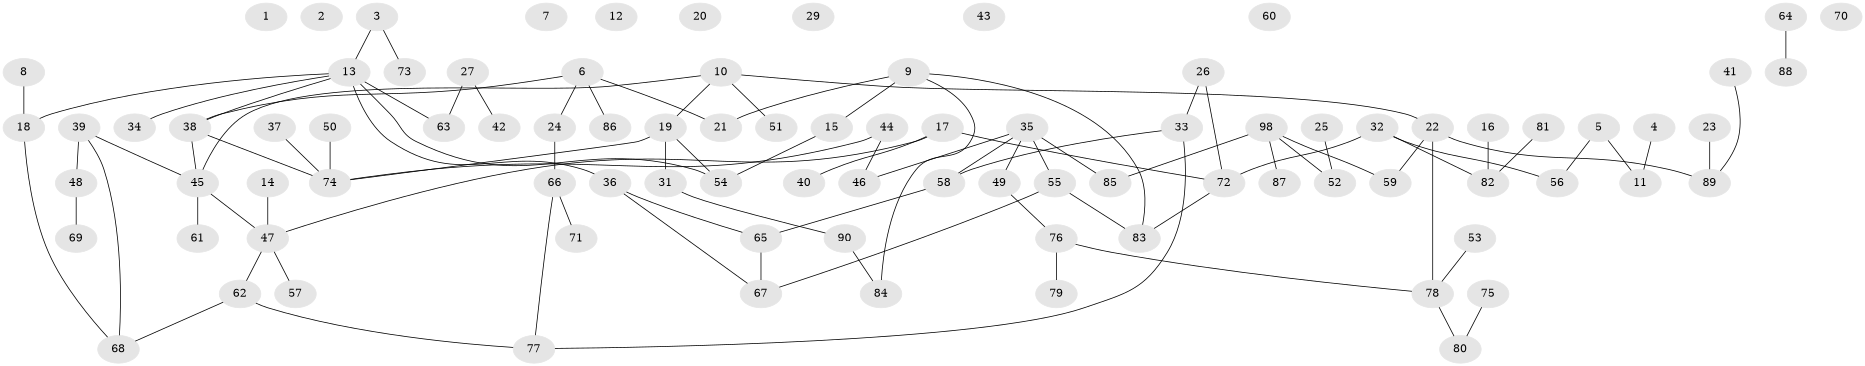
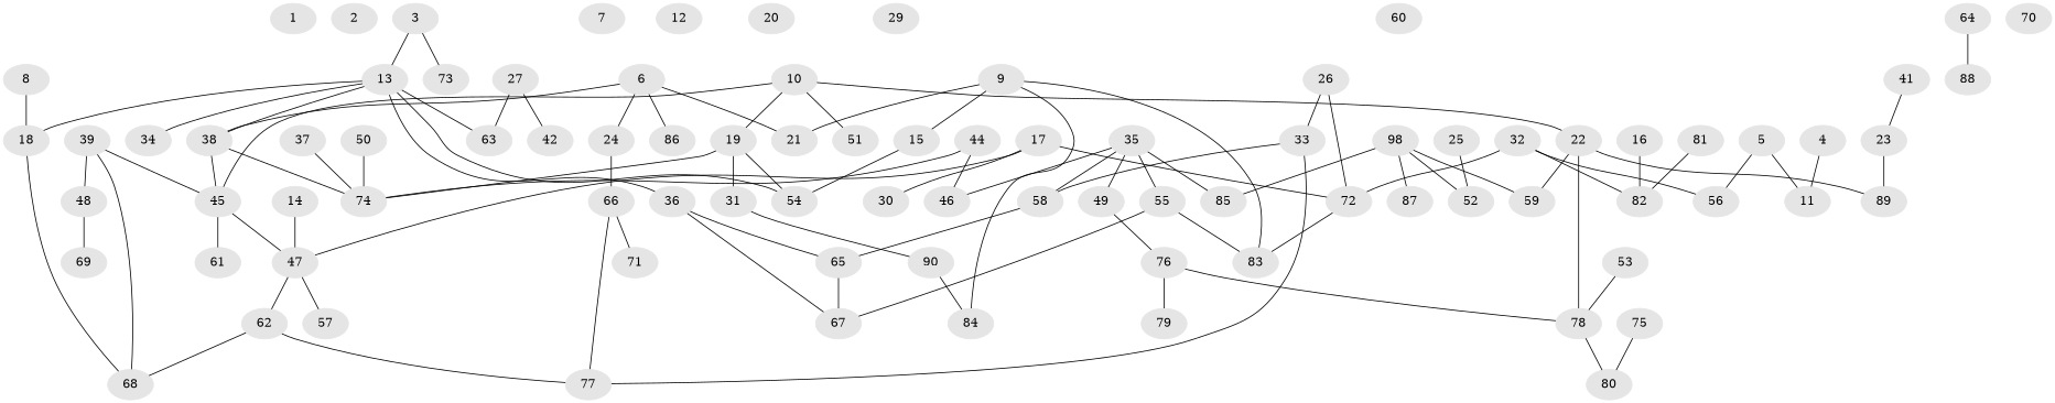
  graph {
    node [color=gray90 style=filled]
    1
    2
    3
    13
    73
    38
    18
    34
    36
    54
    63
    4
    11
    5
    56
    6
    21
    24
    86
    66
    45
    74
    7
    8
    68
    9
    15
    83
    84
    10
    19
    22
    51
    31
    59
    78
    89
    27
    42
    47
    61
    12
    65
    67
    14
    57
    62
    16
    82
    17
-   30 [label=40]
+   30
    72
    n53 [label=90]
    20
    80
    23
    77
    71
    25
    52
    26
    33
    58
    n64 [label=98]
    85
    87
    29
    32
    48
    69
    35
    46
    49
    55
    76
    37
    39
    41
-   43
    44
    79
    50
    53
    60
    64
    88
    70
    75
    81
    3 -- 13
    3 -- 73
    13 -- 38
    13 -- 18
    13 -- 34
    13 -- 36
    13 -- 54
    13 -- 63
    38 -- 45
    38 -- 74
    18 -- 68
    36 -- 65
    36 -- 67
    4 -- 11
    5 -- 11
    5 -- 56
    6 -- 38
    6 -- 21
    6 -- 24
    6 -- 86
    24 -- 66
    66 -- 77
    66 -- 71
    45 -- 47
    45 -- 61
    8 -- 18
    9 -- 21
    9 -- 15
    9 -- 83
    9 -- 84
    15 -- 54
    10 -- 45
    10 -- 19
    10 -- 22
    10 -- 51
    19 -- 54
    19 -- 74
    19 -- 31
    22 -- 59
    22 -- 78
    22 -- 89
    31 -- n53
    78 -- 80
    27 -- 63
    27 -- 42
    47 -- 57
    47 -- 62
    65 -- 67
    14 -- 47
    62 -- 68
    62 -- 77
    16 -- 82
    17 -- 47
    17 -- 30
    17 -- 72
    72 -- 83
    n53 -- 84
    23 -- 89
    25 -- 52
    26 -- 72
    26 -- 33
    33 -- 77
    33 -- 58
    58 -- 65
    n64 -- 59
    n64 -- 52
    n64 -- 85
    n64 -- 87
    32 -- 56
    32 -- 82
    32 -- 72
    48 -- 69
    35 -- 58
    35 -- 85
    35 -- 46
    35 -- 49
    35 -- 55
    49 -- 76
    55 -- 83
    55 -- 67
    76 -- 78
    76 -- 79
    37 -- 74
    39 -- 45
    39 -- 68
    39 -- 48
-   41 -- 89
+   41 -- 23
    44 -- 74
    44 -- 46
    50 -- 74
    53 -- 78
    64 -- 88
    75 -- 80
    81 -- 82
  }
